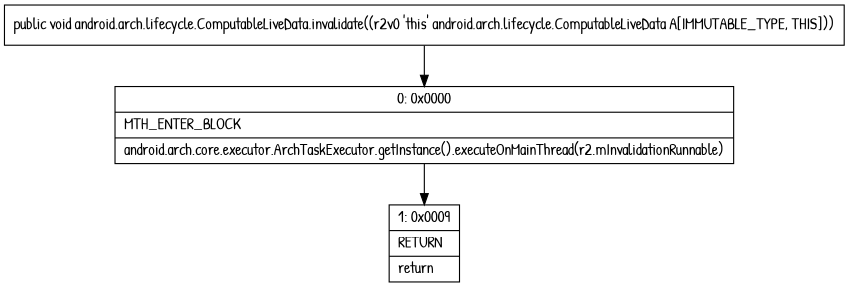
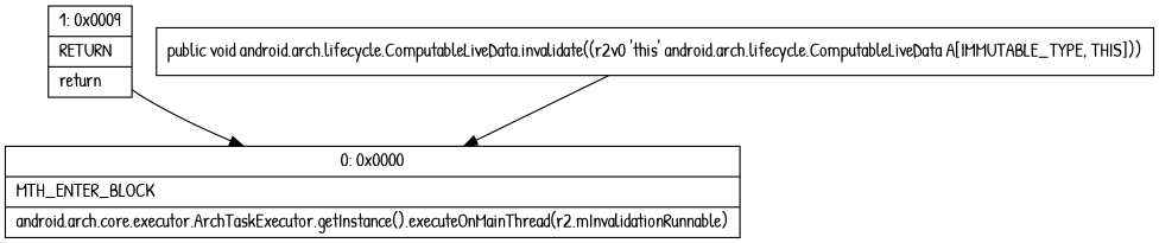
  digraph {
    fontname="Patrick Hand"
    node [shape=record fontname="Patrick Hand"]
    edge [fontname="Patrick Hand"]
    n1 [label="{0\:\ 0x0000|MTH_ENTER_BLOCK\l|android.arch.core.executor.ArchTaskExecutor.getInstance().executeOnMainThread(r2.mInvalidationRunnable)\l}"]
    n2 [label="{1\:\ 0x0009|RETURN\l|return\l}"]
    n3 [label="{public void android.arch.lifecycle.ComputableLiveData.invalidate((r2v0 'this' android.arch.lifecycle.ComputableLiveData A[IMMUTABLE_TYPE, THIS])) }"]
-   n1 -> n2
+   n2 -> n1
    n3 -> n1
  }
